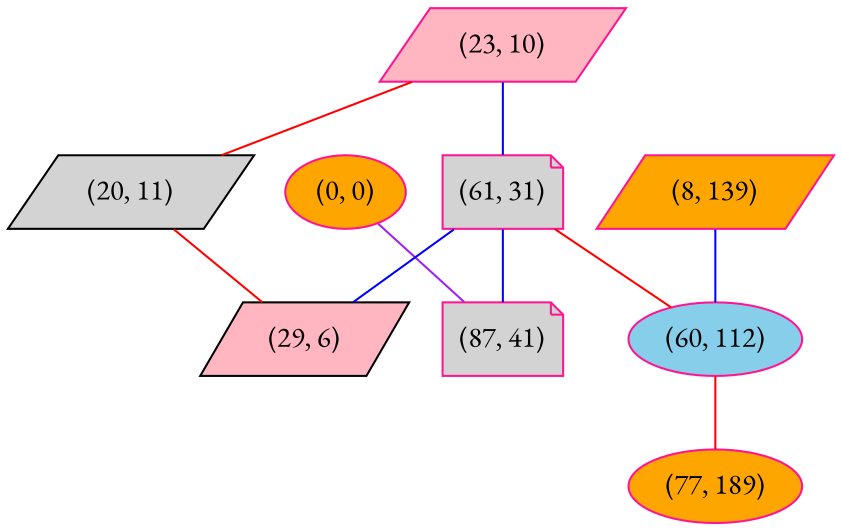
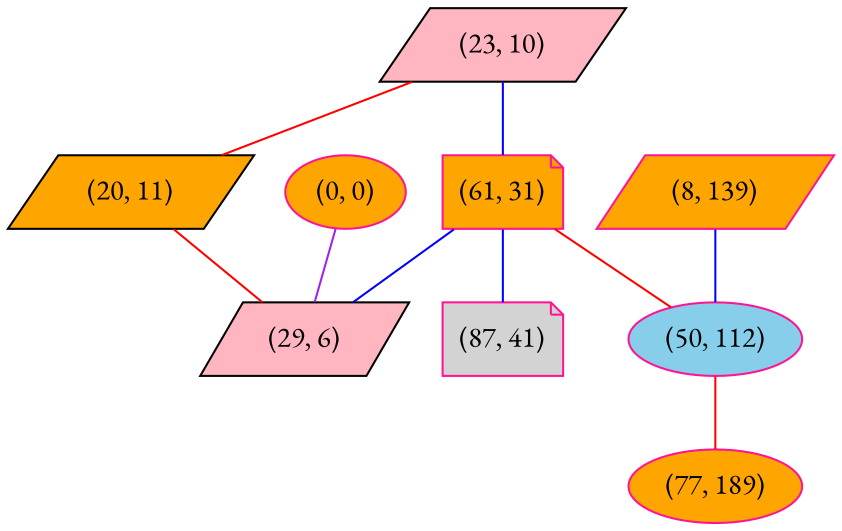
  graph {
    fontname="EB Garamond"
    node [color=deeppink fillcolor=orange fontname="EB Garamond" shape=parallelogram style=filled]
    edge [color=blue fontname="EB Garamond" weight=3]
    "(0, 0)" [shape=ellipse]
    n2 [color=black fillcolor=lightpink label="(29, 6)"]
-   "(23, 10)" [fillcolor=lightpink]
-   "(61, 31)" [fillcolor=lightgrey shape=note]
-   "(20, 11)" [color=black fillcolor=lightgrey]
-   "(50, 112)" [fillcolor=skyblue shape=ellipse label="(60, 112)"]
+   "(23, 10)" [color=black fillcolor=lightpink]
+   "(61, 31)" [shape=note]
+   "(20, 11)" [color=black]
+   "(50, 112)" [fillcolor=skyblue shape=ellipse]
    "(87, 41)" [fillcolor=lightgrey shape=note]
    "(8, 139)"
    "(77, 189)" [shape=ellipse]
-   "(0, 0)" -- "(87, 41)" [color=purple weight=4]
+   "(0, 0)" -- n2 [color=purple weight=4]
    "(23, 10)" -- "(61, 31)"
    "(23, 10)" -- "(20, 11)" [color=red weight=1]
    "(61, 31)" -- n2
    "(61, 31)" -- "(50, 112)" [color=red weight=1]
    "(61, 31)" -- "(87, 41)"
    "(20, 11)" -- n2 [color=red weight=1]
    "(50, 112)" -- "(77, 189)" [color=red]
    "(8, 139)" -- "(50, 112)"
  }
